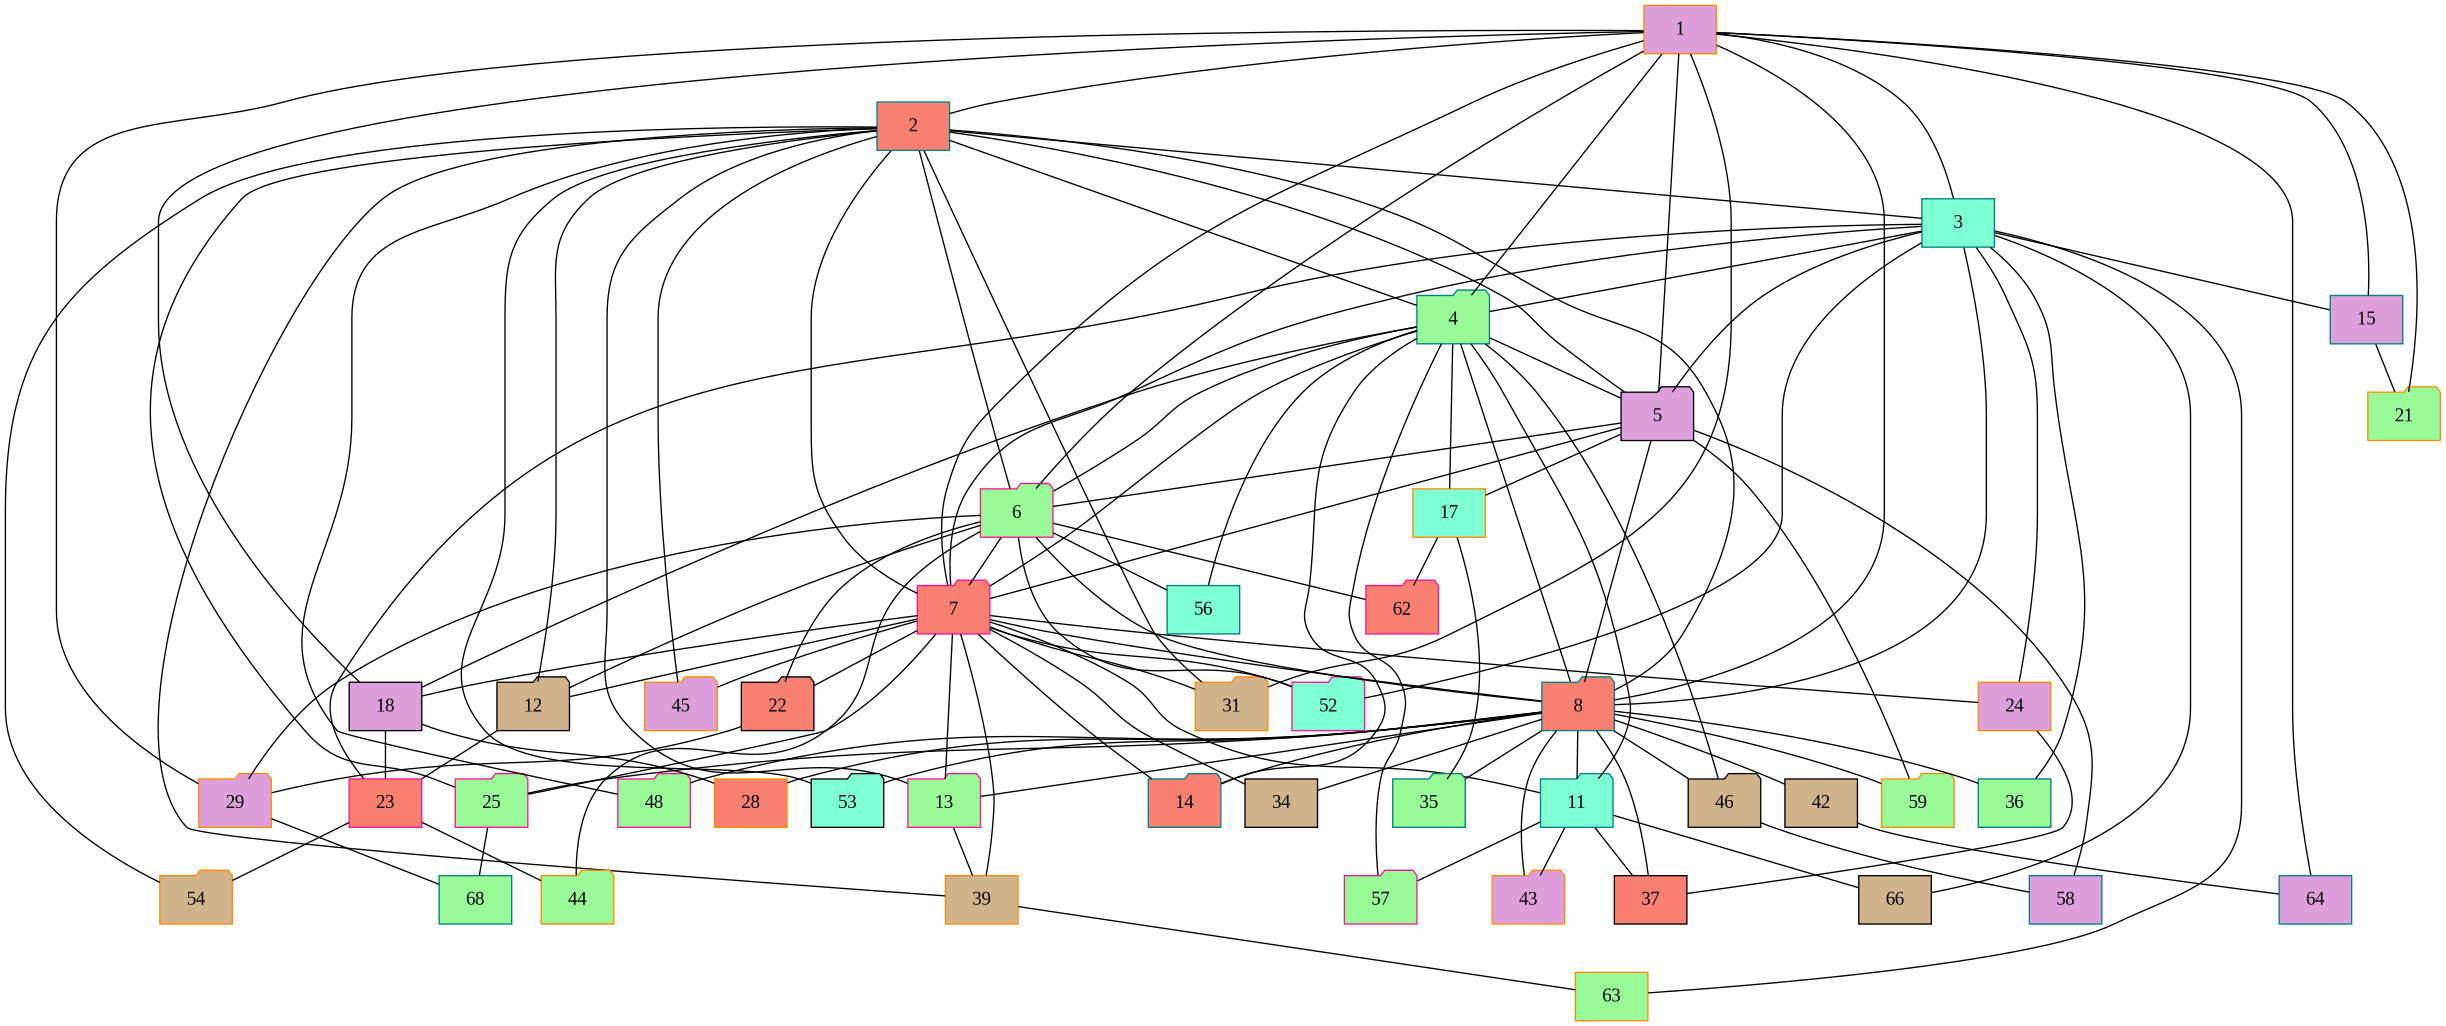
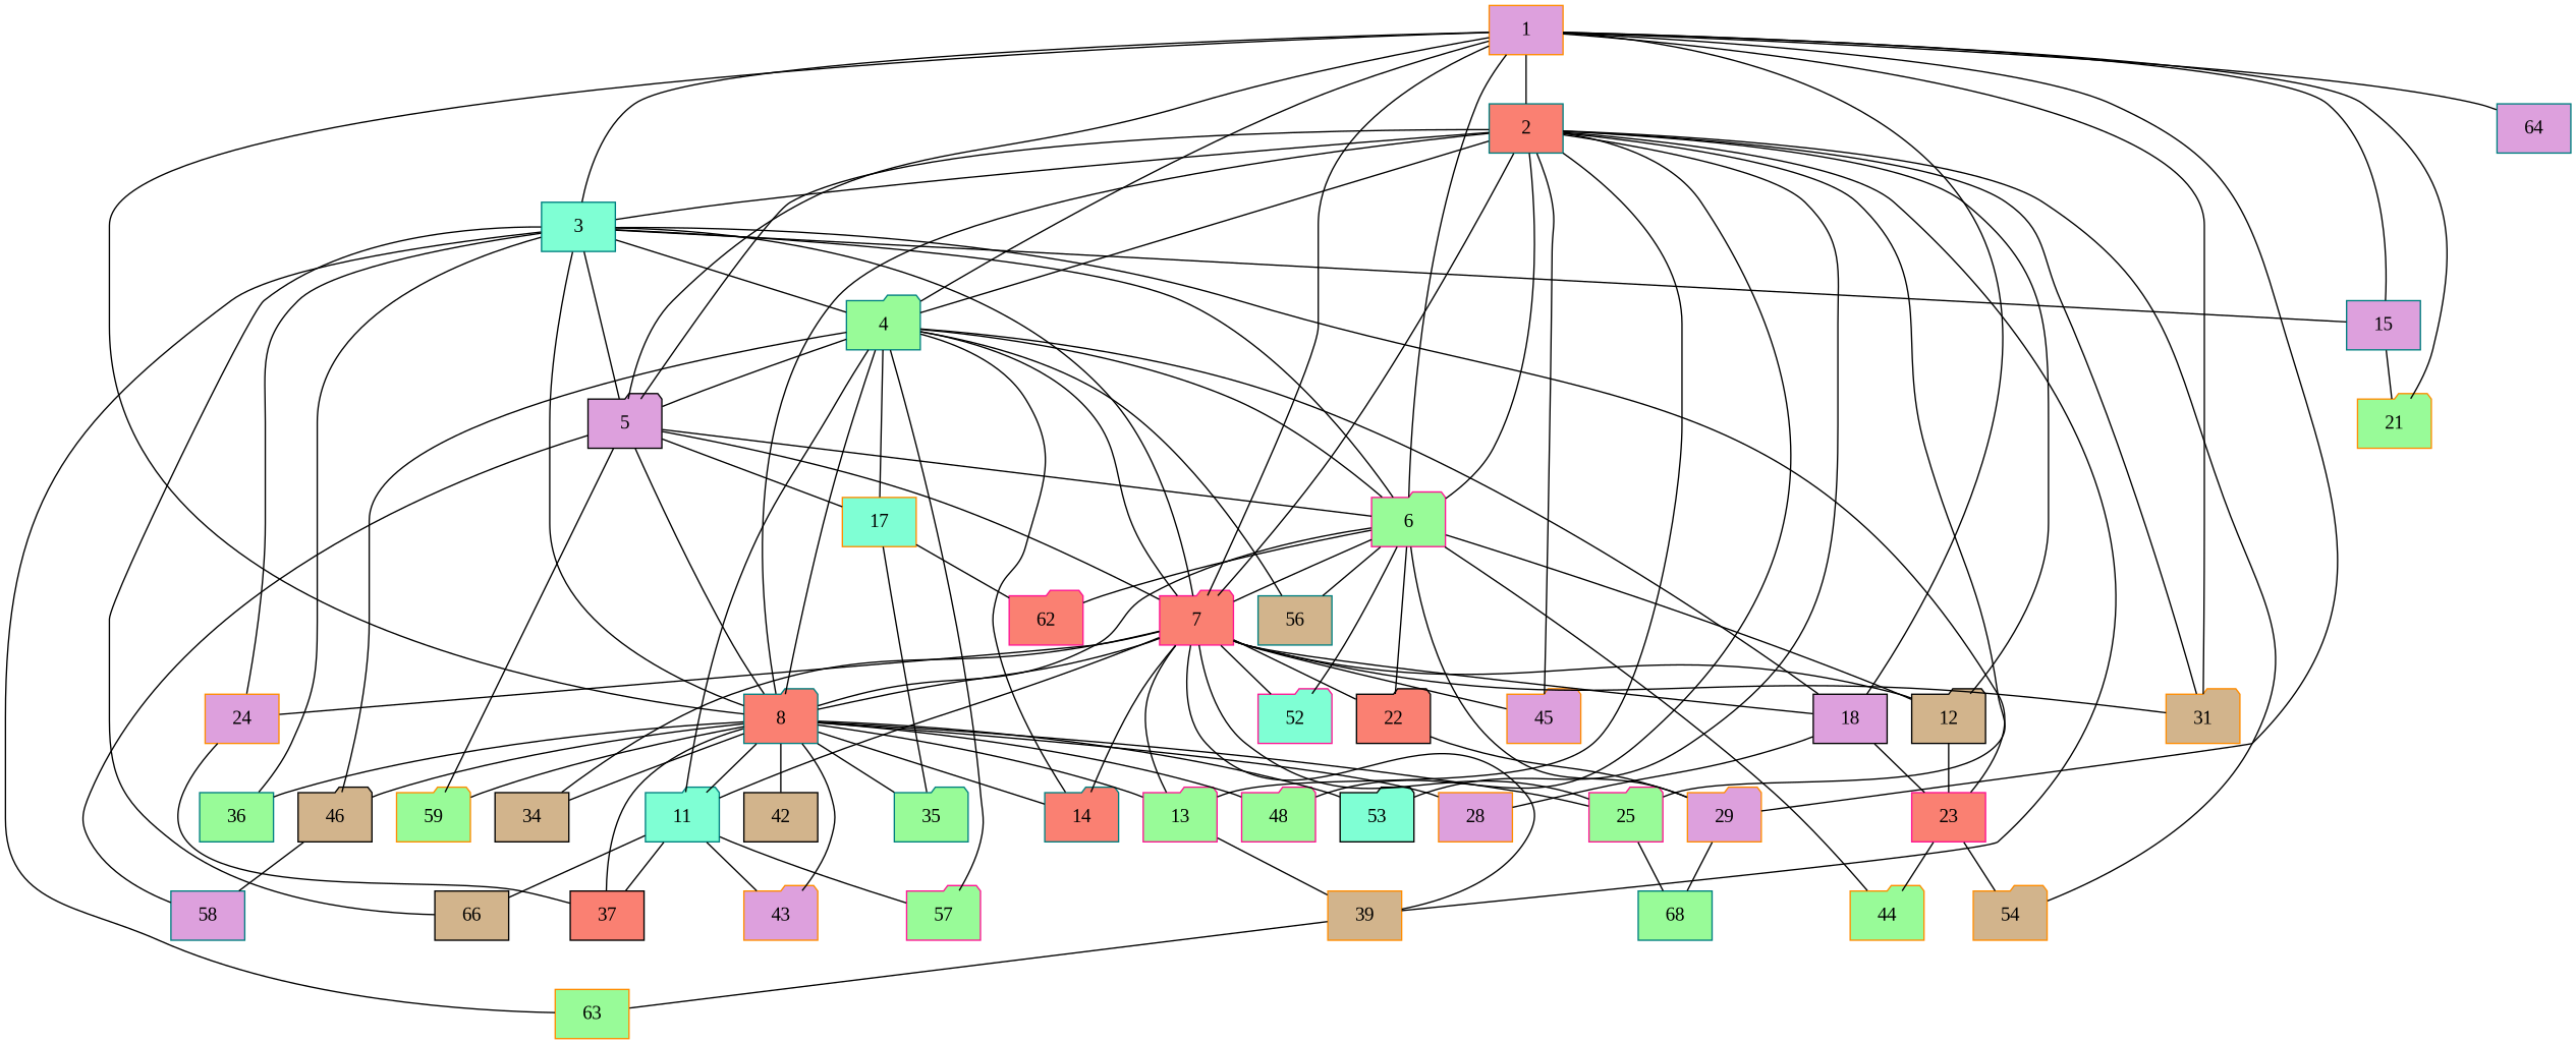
  graph {
    fontname="Liberation Serif"
    node [color=darkorange fillcolor=palegreen fontname="Liberation Serif" shape=folder style=filled]
    edge [fontname="Liberation Serif"]
    1 [fillcolor=plum shape=box super="+32"]
    2 [color=teal fillcolor=salmon shape=box super="+30"]
    3 [color=teal fillcolor=aquamarine shape=box super="+61"]
    4 [color=teal super="+9"]
    5 [color=black fillcolor=plum super="+40"]
    6 [color=deeppink super="+33"]
    7 [color=deeppink fillcolor=salmon super="+16"]
    8 [color=teal fillcolor=salmon super="+10"]
    15 [color=teal fillcolor=plum shape=box super="+60"]
    18 [color=black fillcolor=plum shape=box super="+65"]
    21
    29 [fillcolor=plum super="+49"]
    31 [fillcolor=tan super="+38"]
    64 [color=teal fillcolor=plum shape=box]
    12 [color=black fillcolor=tan super="+51"]
    13 [color=deeppink super="+20"]
    25 [color=deeppink super="+67"]
    39 [fillcolor=tan shape=box super="+47"]
    45 [fillcolor=plum]
    48 [color=deeppink]
    53 [color=black fillcolor=aquamarine]
    54 [fillcolor=tan]
    23 [color=deeppink fillcolor=salmon shape=box super="+26"]
    24 [fillcolor=plum shape=box]
    36 [color=teal shape=box]
    63 [shape=box]
    66 [color=black fillcolor=tan shape=box]
    11 [color=teal fillcolor=aquamarine super="+27"]
    14 [color=teal fillcolor=salmon super="+50"]
    17 [fillcolor=aquamarine shape=box]
    46 [color=black fillcolor=tan super="+55"]
-   56 [color=teal fillcolor=aquamarine shape=box]
+   56 [color=teal fillcolor=tan shape=box]
    57 [color=deeppink]
    58 [color=teal fillcolor=plum shape=box]
    59
    22 [color=black fillcolor=salmon]
    44
    52 [color=deeppink fillcolor=aquamarine]
    62 [color=deeppink fillcolor=salmon]
    34 [color=black fillcolor=tan shape=box]
-   28 [fillcolor=salmon shape=box]
+   28 [fillcolor=plum shape=box]
    35 [color=teal]
    37 [color=black fillcolor=salmon shape=box super="+41"]
    42 [color=black fillcolor=tan shape=box]
    43 [fillcolor=plum]
    68 [color=teal shape=box]
    1 -- 2 [weight=2]
    1 -- 3
    1 -- 4 [weight=2]
    1 -- 5
    1 -- 6
    1 -- 7
    1 -- 8 [weight=2]
    1 -- 15
    1 -- 18
    1 -- 21
    1 -- 29
    1 -- 31 [weight=2]
    1 -- 64
    2 -- 3
    2 -- 4 [weight=3]
    2 -- 5
    2 -- 6 [weight=2]
    2 -- 7
    2 -- 8 [weight=2]
    2 -- 31
    2 -- 12
    2 -- 13
    2 -- 25
    2 -- 39
    2 -- 45
    2 -- 48
    2 -- 53
    2 -- 54
    3 -- 4 [weight=2]
    3 -- 5
-   3 -- 52
+   3 -- 6
    3 -- 7
    3 -- 8 [weight=2]
    3 -- 15
    3 -- 23
    3 -- 24
    3 -- 36
    3 -- 63
    3 -- 66
    4 -- 5 [weight=2]
    4 -- 6 [weight=2]
    4 -- 7 [weight=2]
    4 -- 8 [weight=4]
    4 -- 18
    4 -- 11
    4 -- 14
    4 -- 17
    4 -- 46 [weight=2]
    4 -- 56
    4 -- 57
    5 -- 6
    5 -- 7 [weight=2]
    5 -- 8 [weight=2]
    5 -- 17
    5 -- 58
    5 -- 59
    6 -- 7
    6 -- 8 [weight=2]
    6 -- 29
    6 -- 12
    6 -- 56
    6 -- 22
    6 -- 44
    6 -- 52
    6 -- 62
    7 -- 8 [weight=2]
    7 -- 18
    7 -- 31
    7 -- 12
    7 -- 13
    7 -- 25
    7 -- 39
    7 -- 45
    7 -- 24
    7 -- 11
    7 -- 14
    7 -- 22
    7 -- 52
    7 -- 34
    8 -- 13
    8 -- 25
    8 -- 48
    8 -- 53
    8 -- 36
    8 -- 11
    8 -- 14
    8 -- 46
    8 -- 59
    8 -- 34
    8 -- 28
    8 -- 35
    8 -- 37
    8 -- 42 [weight=2]
    8 -- 43
    15 -- 21
    18 -- 23
    18 -- 28
    29 -- 68
    12 -- 23
    13 -- 39
    25 -- 68
    39 -- 63
    23 -- 54
    23 -- 44
    24 -- 37
    11 -- 66
    11 -- 57
    11 -- 37
    11 -- 43
    17 -- 62
    17 -- 35
    46 -- 58
    22 -- 29
-   42 -- 64
  }
